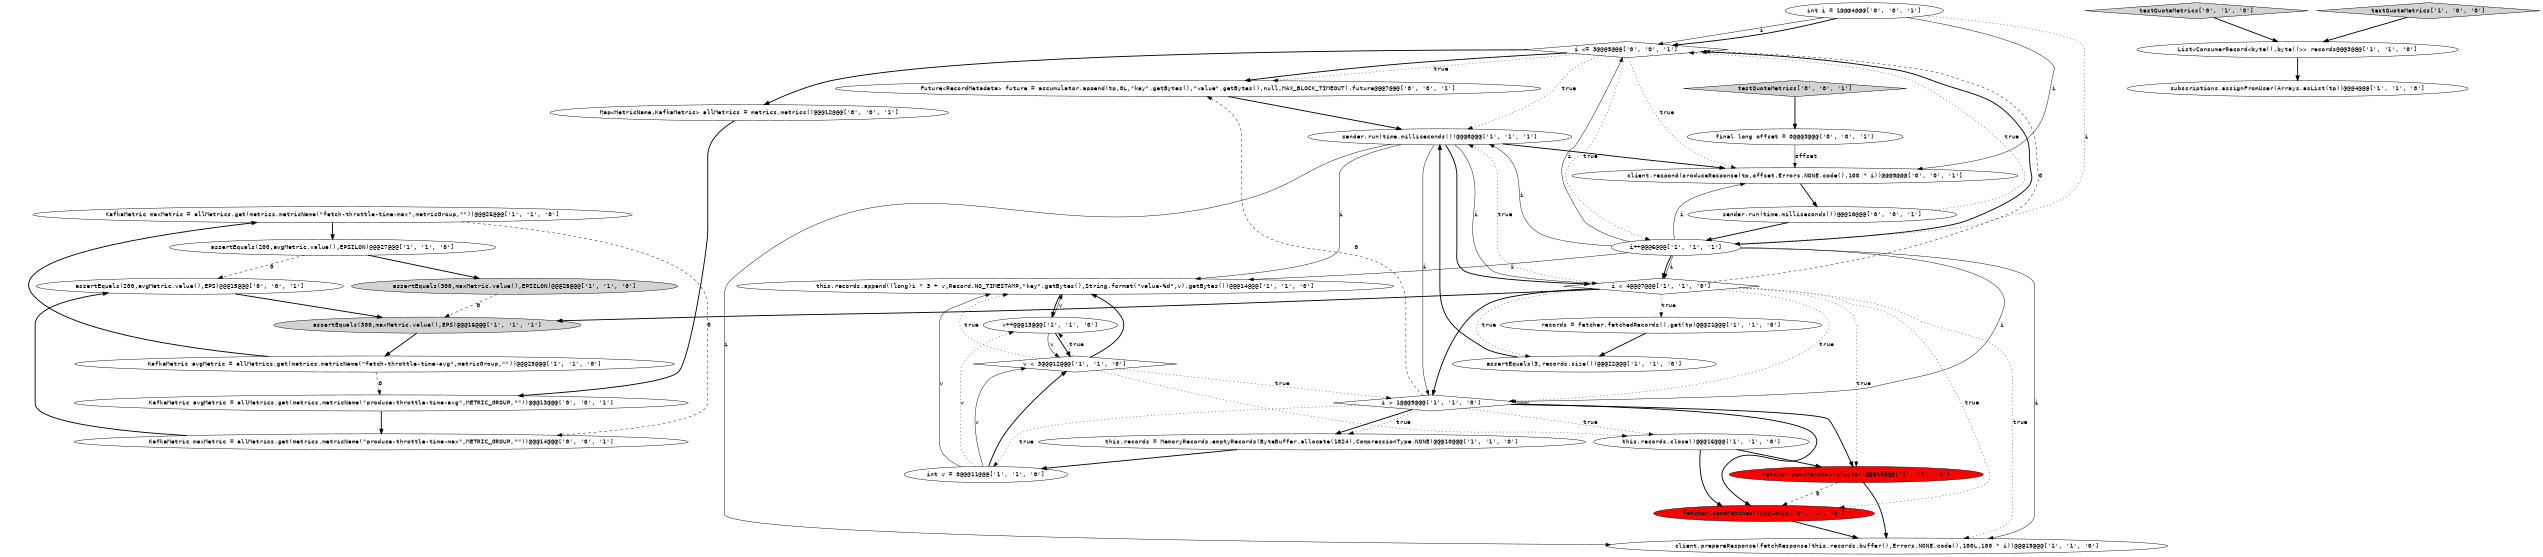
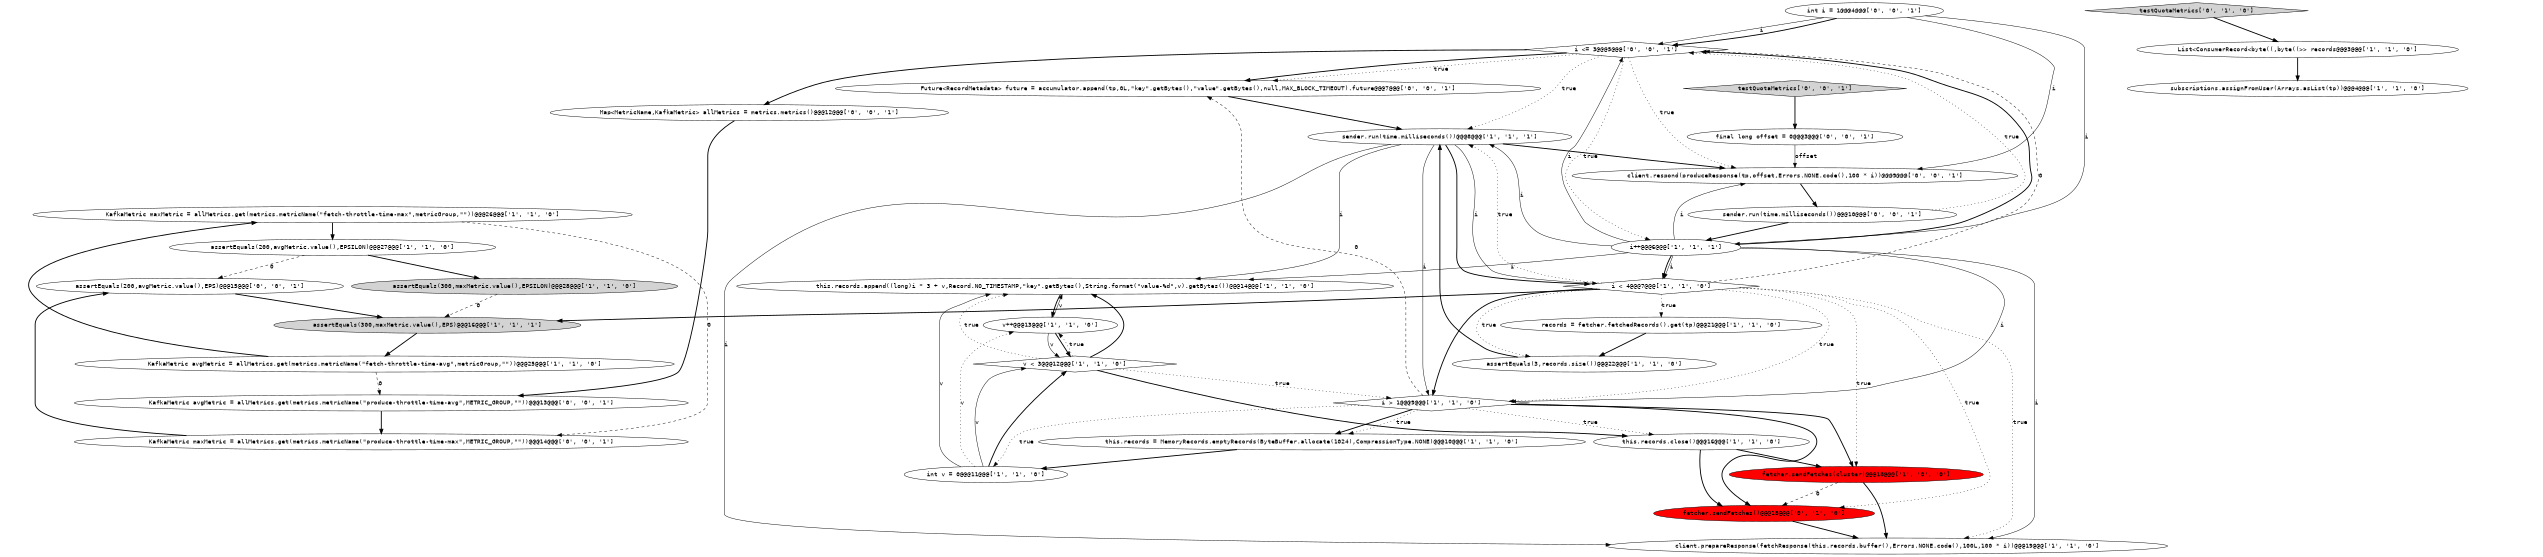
  digraph {
    fontname="DejaVu Sans Mono"
    node [fillcolor=white fontname="DejaVu Sans Mono" shape=ellipse style=filled]
    edge [fontname="DejaVu Sans Mono" style=bold]
    n1 [label="KafkaMetric maxMetric = allMetrics.get(metrics.metricName(\"fetch-throttle-time-max\",metricGroup,\"\"))@@@26@@@['1', '1', '0']"]
    n2 [label="assertEquals(200,avgMetric.value(),EPSILON)@@@27@@@['1', '1', '0']"]
    n3 [label="KafkaMetric maxMetric = allMetrics.get(metrics.metricName(\"produce-throttle-time-max\",METRIC_GROUP,\"\"))@@@14@@@['0', '0', '1']"]
    n4 [label="assertEquals(200,avgMetric.value(),EPS)@@@15@@@['0', '0', '1']"]
    n5 [fillcolor=lightgray label="assertEquals(300,maxMetric.value(),EPSILON)@@@28@@@['1', '1', '0']"]
    n6 [label="i <= 3@@@5@@@['0', '0', '1']" shape=diamond]
    n7 [label="Future<RecordMetadata> future = accumulator.append(tp,0L,\"key\".getBytes(),\"value\".getBytes(),null,MAX_BLOCK_TIMEOUT).future@@@7@@@['0', '0', '1']"]
    n8 [label="client.respond(produceResponse(tp,offset,Errors.NONE.code(),100 * i))@@@9@@@['0', '0', '1']"]
    n9 [label="Map<MetricName,KafkaMetric> allMetrics = metrics.metrics()@@@12@@@['0', '0', '1']"]
    n10 [label="i++@@@6@@@['1', '1', '1']"]
    n11 [label="sender.run(time.milliseconds())@@@8@@@['1', '1', '1']"]
    n12 [label="sender.run(time.milliseconds())@@@10@@@['0', '0', '1']"]
    n13 [label="KafkaMetric avgMetric = allMetrics.get(metrics.metricName(\"produce-throttle-time-avg\",METRIC_GROUP,\"\"))@@@13@@@['0', '0', '1']"]
    n14 [label="i < 4@@@7@@@['1', '1', '0']" shape=diamond]
    n15 [label="i > 1@@@9@@@['1', '1', '0']" shape=diamond]
    n16 [label="client.prepareResponse(fetchResponse(this.records.buffer(),Errors.NONE.code(),100L,100 * i))@@@19@@@['1', '1', '0']"]
    n17 [label="this.records.append((long)i * 3 + v,Record.NO_TIMESTAMP,\"key\".getBytes(),String.format(\"value-%d\",v).getBytes())@@@14@@@['1', '1', '0']"]
    n18 [label="records = fetcher.fetchedRecords().get(tp)@@@21@@@['1', '1', '0']"]
    n19 [label="assertEquals(3,records.size())@@@22@@@['1', '1', '0']"]
    n20 [fillcolor=lightgray label="assertEquals(300,maxMetric.value(),EPS)@@@16@@@['1', '1', '1']"]
    n21 [label="KafkaMetric avgMetric = allMetrics.get(metrics.metricName(\"fetch-throttle-time-avg\",metricGroup,\"\"))@@@25@@@['1', '1', '0']"]
    n22 [fillcolor=lightgray label="testQuotaMetrics['0', '1', '0']" shape=diamond]
    n23 [label="List<ConsumerRecord<byte((,byte((>> records@@@3@@@['1', '1', '0']"]
    n24 [label="subscriptions.assignFromUser(Arrays.asList(tp))@@@4@@@['1', '1', '0']"]
    n25 [fillcolor=red label="fetcher.sendFetches(cluster)@@@18@@@['1', '0', '0']"]
    n26 [fillcolor=red label="fetcher.sendFetches()@@@18@@@['0', '1', '0']"]
    n27 [label="int v = 0@@@11@@@['1', '1', '0']"]
    n28 [label="this.records.close()@@@16@@@['1', '1', '0']"]
    n29 [label="this.records = MemoryRecords.emptyRecords(ByteBuffer.allocate(1024),CompressionType.NONE)@@@10@@@['1', '1', '0']"]
    n30 [label="int i = 1@@@4@@@['0', '0', '1']"]
    n31 [label="v++@@@13@@@['1', '1', '0']"]
    n32 [label="v < 3@@@12@@@['1', '1', '0']" shape=diamond]
    n33 [fillcolor=lightgray label="testQuotaMetrics['0', '0', '1']" shape=diamond]
    n34 [label="final long offset = 0@@@3@@@['0', '0', '1']"]
-   n35 [fillcolor=lightgray label="testQuotaMetrics['1', '0', '0']" shape=diamond]
    n1 -> n2
    n1 -> n3 [label=0 style=dashed]
    n2 -> n4 [label=0 style=dashed]
    n2 -> n5
    n3 -> n4
    n4 -> n20
    n5 -> n20 [label=0 style=dashed]
    n6 -> n7 [label=true style=dotted]
    n6 -> n7
    n6 -> n8 [label=true style=dotted]
    n6 -> n9
    n6 -> n10 [label=true style=dotted]
    n6 -> n11 [label=true style=dotted]
    n7 -> n11
    n8 -> n12
    n9 -> n13
    n10 -> n6
    n10 -> n6 [label=i style=solid]
    n10 -> n8 [label=i style=solid]
    n10 -> n11 [label=i style=solid]
    n10 -> n14
    n10 -> n14 [label=i style=solid]
    n10 -> n15 [label=i style=solid]
    n10 -> n16 [label=i style=solid]
    n10 -> n17 [label=i style=solid]
    n11 -> n8
    n11 -> n14 [label=i style=solid]
    n11 -> n14
    n11 -> n15 [label=i style=solid]
    n11 -> n16 [label=i style=solid]
    n11 -> n17 [label=i style=solid]
    n12 -> n6 [label=true style=dotted]
    n12 -> n10
    n13 -> n3
    n14 -> n6 [label=0 style=dashed]
    n14 -> n11 [label=true style=dotted]
    n14 -> n15 [label=true style=dotted]
    n14 -> n15
    n14 -> n16 [label=true style=dotted]
    n14 -> n18 [label=true style=dotted]
    n14 -> n19 [label=true style=dotted]
    n14 -> n20
    n14 -> n25 [label=true style=dotted]
    n14 -> n26 [label=true style=dotted]
    n15 -> n7 [label=0 style=dashed]
    n15 -> n25
    n15 -> n26
    n15 -> n27 [label=true style=dotted]
    n15 -> n28 [label=true style=dotted]
    n15 -> n29
    n15 -> n29 [label=true style=dotted]
    n17 -> n31
    n18 -> n19
    n19 -> n11
    n20 -> n21
    n21 -> n1
    n21 -> n13 [label=0 style=dashed]
    n22 -> n23
    n23 -> n24
    n25 -> n16
    n25 -> n26 [label=0 style=dashed]
    n26 -> n16
    n27 -> n17 [label=v style=solid]
    n27 -> n31 [label=v style=dotted]
    n27 -> n32 [label=v style=solid]
    n27 -> n32
    n28 -> n25
    n28 -> n26
    n29 -> n27
    n30 -> n6 [label=i style=solid]
    n30 -> n6
    n30 -> n8 [label=i style=solid]
-   n30 -> n10 [label=i style=dotted]
+   n30 -> n10 [label=i style=solid]
    n31 -> n17 [label=v style=solid]
    n31 -> n32 [label=v style=solid]
    n31 -> n32
    n32 -> n15 [label=true style=dotted]
    n32 -> n17
    n32 -> n17 [label=true style=dotted]
-   n32 -> n28 [style=dotted]
+   n32 -> n28
    n32 -> n31 [label=true style=dotted]
    n33 -> n34
    n34 -> n8 [label=offset style=solid]
-   n35 -> n23
  }
